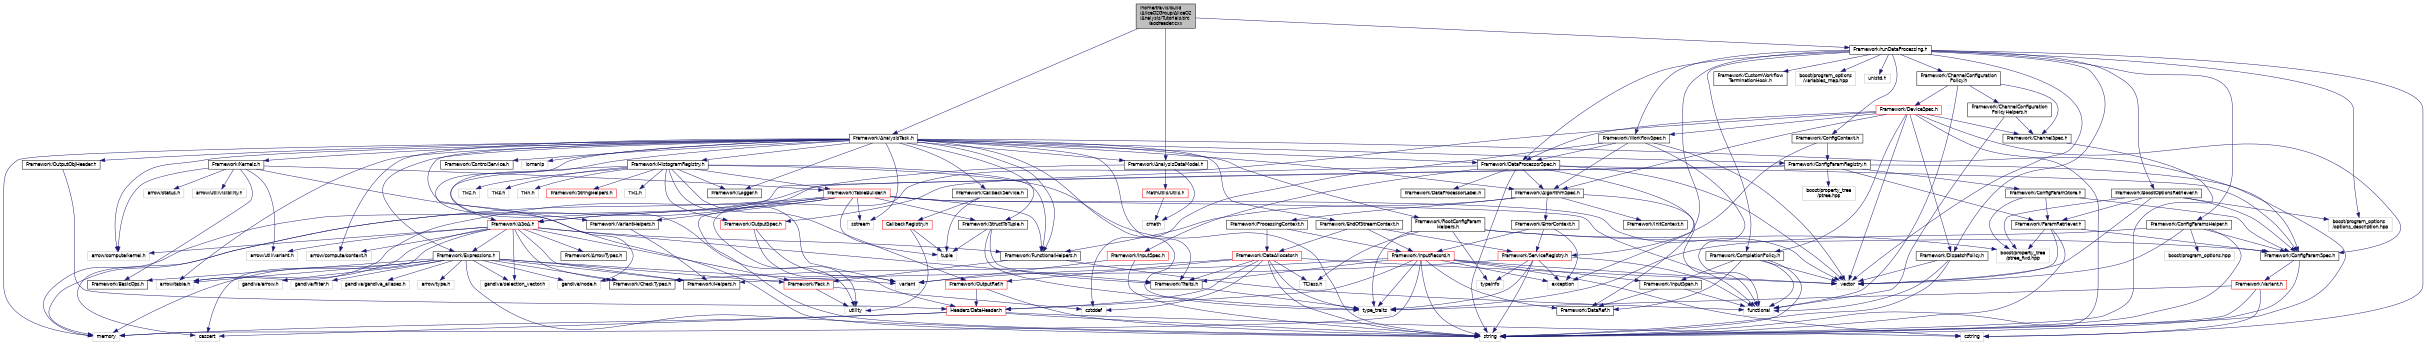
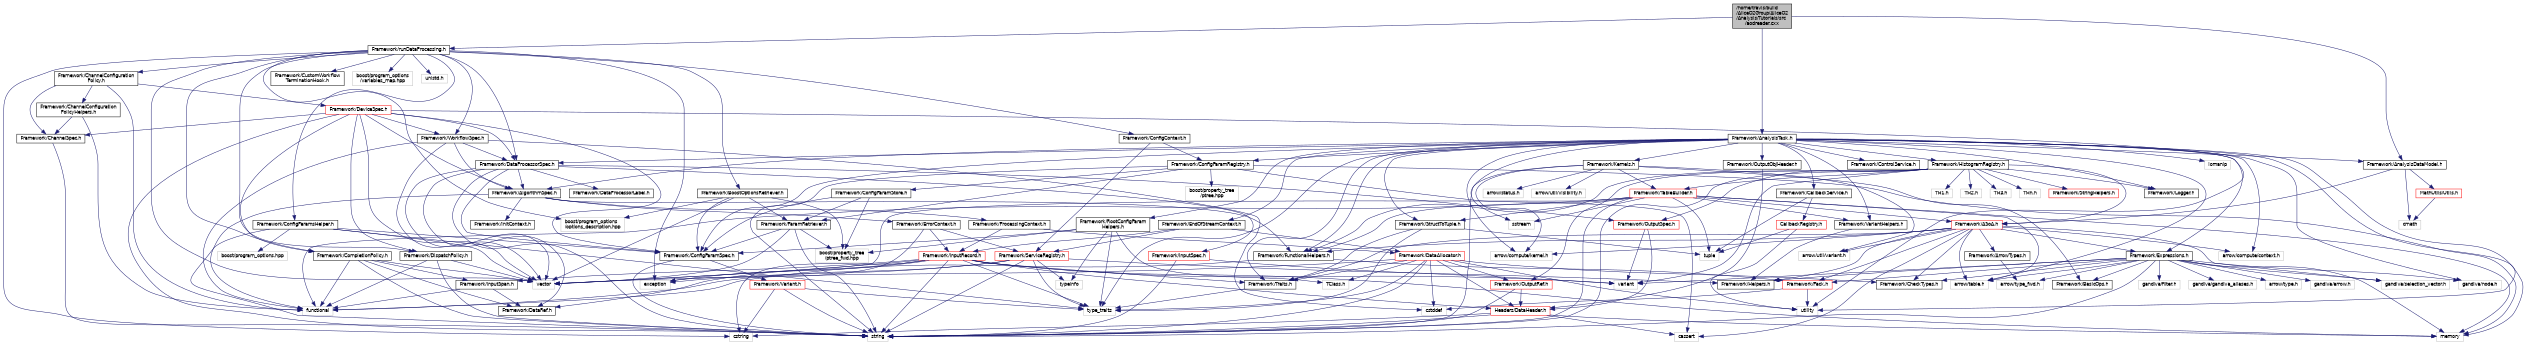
  digraph {
    node [color=black fontname=Helvetica fontsize=10 shape=record]
    edge [color=midnightblue fontname=Helvetica fontsize=10 labelfontname=Helvetica labelfontsize=10 style=solid]
    n1 [fillcolor=grey75 fontcolor=black height=0.2 label="/home/travis/build\l/AliceO2Group/AliceO2\l/Analysis/Tutorials/src\l/aodreader.cxx" style=filled width=0.4]
    n2 [height=0.2 label="Framework/runDataProcessing.h" width=0.4]
    n3 [height=0.2 label="Framework/AnalysisTask.h" width=0.4]
    n4 [height=0.2 label="Framework/AnalysisDataModel.h" width=0.4]
    n5 [height=0.2 label="Framework/ChannelConfiguration\lPolicy.h" width=0.4]
    n6 [height=0.2 label="Framework/WorkflowSpec.h" width=0.4]
    n7 [height=0.2 label="Framework/DataProcessorSpec.h" width=0.4]
    n8 [color=grey75 height=0.2 label=cstring width=0.4]
    n9 [color=grey75 height=0.2 label=vector width=0.4]
    n10 [color=grey75 height=0.2 label=exception width=0.4]
    n11 [height=0.2 label="Framework/CompletionPolicy.h" width=0.4]
    n12 [height=0.2 label="Framework/DispatchPolicy.h" width=0.4]
    n13 [height=0.2 label="Framework/ConfigParamsHelper.h" width=0.4]
    n14 [height=0.2 label="Framework/ConfigContext.h" width=0.4]
    n15 [height=0.2 label="Framework/BoostOptionsRetriever.h" width=0.4]
    n16 [color=grey75 height=0.2 label="boost/program_options\l/options_description.hpp" width=0.4]
    n17 [height=0.2 label="Framework/CustomWorkflow\lTerminationHook.h" width=0.4]
    n18 [color=grey75 height=0.2 label="boost/program_options\l/variables_map.hpp" width=0.4]
    n19 [color=grey75 height=0.2 label="unistd.h" width=0.4]
    n20 [height=0.2 label="Framework/AlgorithmSpec.h" width=0.4]
    n21 [color=grey75 height=0.2 label=utility width=0.4]
    n22 [height=0.2 label="Framework/ConfigParamSpec.h" width=0.4]
    n23 [height=0.2 label="Framework/FunctionalHelpers.h" width=0.4]
    n24 [height=0.2 label="Framework/Traits.h" width=0.4]
    n25 [color=grey75 height=0.2 label=type_traits width=0.4]
    n26 [color=grey75 height=0.2 label=memory width=0.4]
    n27 [height=0.2 label="Framework/ConfigParamRegistry.h" width=0.4]
    n28 [height=0.2 label="Framework/Kernels.h" width=0.4]
    n29 [height=0.2 label="Framework/Expressions.h" width=0.4]
    n30 [color=grey75 height=0.2 label="arrow/table.h" width=0.4]
    n31 [color=grey75 height=0.2 label="gandiva/node.h" width=0.4]
    n32 [color=grey75 height=0.2 label="arrow/compute/context.h" width=0.4]
    n33 [color=grey75 height=0.2 label="arrow/compute/kernel.h" width=0.4]
    n34 [height=0.2 label="Framework/StructToTuple.h" width=0.4]
    n35 [height=0.2 label="Framework/VariantHelpers.h" width=0.4]
    n36 [color=grey75 height=0.2 label=sstream width=0.4]
    n37 [height=0.2 label="Framework/CallbackService.h" width=0.4]
    n38 [height=0.2 label="Framework/ControlService.h" width=0.4]
    n39 [height=0.2 label="Framework/EndOfStreamContext.h" width=0.4]
    n40 [height=0.2 label="Framework/Logger.h" width=0.4]
    n41 [height=0.2 label="Framework/HistogramRegistry.h" width=0.4]
    n42 [height=0.2 label="Framework/OutputObjHeader.h" width=0.4]
    n43 [height=0.2 label="Framework/RootConfigParam\lHelpers.h" width=0.4]
    n44 [color=grey75 height=0.2 label=iomanip width=0.4]
    n45 [color=red height=0.2 label="Framework/ASoA.h" width=0.4]
    n46 [color=red height=0.2 label="MathUtils/Utils.h" width=0.4]
    n47 [color=grey75 height=0.2 label=cmath width=0.4]
    n48 [height=0.2 label="Framework/ChannelConfiguration\lPolicyHelpers.h" width=0.4]
    n49 [height=0.2 label="Framework/ChannelSpec.h" width=0.4]
    n50 [color=grey75 height=0.2 label=functional width=0.4]
    n51 [color=red height=0.2 label="Framework/DeviceSpec.h" width=0.4]
    n52 [color=grey75 height=0.2 label=cstddef width=0.4]
    n53 [color=grey75 height=0.2 label=string width=0.4]
    n54 [height=0.2 label="Framework/DataRef.h" width=0.4]
    n55 [height=0.2 label="Framework/DataProcessorLabel.h" width=0.4]
    n56 [color=red height=0.2 label="Framework/InputSpec.h" width=0.4]
    n57 [color=red height=0.2 label="Framework/OutputSpec.h" width=0.4]
    n58 [height=0.2 label="Framework/InputSpan.h" width=0.4]
    n59 [color=grey75 height=0.2 label="boost/program_options.hpp" width=0.4]
    n60 [color=red height=0.2 label="Framework/ServiceRegistry.h" width=0.4]
    n61 [height=0.2 label="Framework/ParamRetriever.h" width=0.4]
    n62 [color=grey75 height=0.2 label="boost/property_tree\l/ptree_fwd.hpp" width=0.4]
    n63 [height=0.2 label="Framework/ProcessingContext.h" width=0.4]
    n64 [height=0.2 label="Framework/ErrorContext.h" width=0.4]
    n65 [height=0.2 label="Framework/InitContext.h" width=0.4]
    n66 [color=red height=0.2 label="Framework/Variant.h" width=0.4]
    n67 [color=grey75 height=0.2 label=variant width=0.4]
    n68 [color=red height=0.2 label="Headers/DataHeader.h" width=0.4]
    n69 [color=red height=0.2 label="Framework/InputRecord.h" width=0.4]
    n70 [color=red height=0.2 label="Framework/DataAllocator.h" width=0.4]
    n71 [color=red height=0.2 label="Framework/Pack.h" width=0.4]
    n72 [color=red height=0.2 label="Framework/OutputRef.h" width=0.4]
    n73 [height=0.2 label="Framework/CheckTypes.h" width=0.4]
    n74 [color=grey75 height=0.2 label="TClass.h" width=0.4]
    n75 [color=grey75 height=0.2 label=cassert width=0.4]
    n76 [height=0.2 label="Framework/Helpers.h" width=0.4]
    n77 [color=grey75 height=0.2 label=typeinfo width=0.4]
    n78 [height=0.2 label="Framework/ConfigParamStore.h" width=0.4]
    n79 [color=grey75 height=0.2 label="boost/property_tree\l/ptree.hpp" width=0.4]
    n80 [height=0.2 label="Framework/BasicOps.h" width=0.4]
    n81 [color=red height=0.2 label="Framework/TableBuilder.h" width=0.4]
    n82 [color=grey75 height=0.2 label="arrow/util/variant.h" width=0.4]
    n83 [color=grey75 height=0.2 label="arrow/status.h" width=0.4]
    n84 [color=grey75 height=0.2 label="arrow/util/visibility.h" width=0.4]
    n85 [color=grey75 height=0.2 label="gandiva/selection_vector.h" width=0.4]
+   n86 [color=grey75 height=0.2 label="arrow/type_fwd.h" width=0.4]
    n87 [color=grey75 height=0.2 label="gandiva/gandiva_aliases.h" width=0.4]
    n88 [color=grey75 height=0.2 label="arrow/type.h" width=0.4]
    n89 [color=grey75 height=0.2 label="gandiva/arrow.h" width=0.4]
    n90 [color=grey75 height=0.2 label="gandiva/filter.h" width=0.4]
    n91 [color=grey75 height=0.2 label=tuple width=0.4]
    n92 [color=red height=0.2 label="CallbackRegistry.h" width=0.4]
    n93 [color=red height=0.2 label="Framework/StringHelpers.h" width=0.4]
    n94 [color=grey75 height=0.2 label="TH1.h" width=0.4]
    n95 [color=grey75 height=0.2 label="TH2.h" width=0.4]
    n96 [color=grey75 height=0.2 label="TH3.h" width=0.4]
    n97 [color=grey75 height=0.2 label="THn.h" width=0.4]
    n98 [height=0.2 label="Framework/ArrowTypes.h" width=0.4]
    n1 -> n2
    n1 -> n3
    n1 -> n4
    n2 -> n5
    n2 -> n6
    n2 -> n7
    n2 -> n8
    n2 -> n9
    n2 -> n10
    n2 -> n11
    n2 -> n12
    n2 -> n13
    n2 -> n14
    n2 -> n15
    n2 -> n16
    n2 -> n17
    n2 -> n18
    n2 -> n19
    n3 -> n4
    n3 -> n7
    n3 -> n20
    n3 -> n21
    n3 -> n22
    n3 -> n23
    n3 -> n24
    n3 -> n25
    n3 -> n26
    n3 -> n27
    n3 -> n28
    n3 -> n29
    n3 -> n30
    n3 -> n31
    n3 -> n32
    n3 -> n33
    n3 -> n34
    n3 -> n35
    n3 -> n36
    n3 -> n37
    n3 -> n38
    n3 -> n39
    n3 -> n40
    n3 -> n41
    n3 -> n42
    n3 -> n43
    n3 -> n44
    n4 -> n45
    n4 -> n46
    n4 -> n47
    n5 -> n48
    n5 -> n49
    n5 -> n50
    n5 -> n51
    n6 -> n7
    n6 -> n9
    n6 -> n20
    n6 -> n50
    n6 -> n52
    n7 -> n9
    n7 -> n20
    n7 -> n22
    n7 -> n53
    n7 -> n54
    n7 -> n55
    n7 -> n56
    n7 -> n57
    n11 -> n9
    n11 -> n50
    n11 -> n53
    n11 -> n54
    n11 -> n58
    n12 -> n9
    n12 -> n50
    n12 -> n53
    n13 -> n9
    n13 -> n22
    n13 -> n25
    n13 -> n53
    n13 -> n59
    n14 -> n27
    n14 -> n60
    n15 -> n9
    n15 -> n16
    n15 -> n22
    n15 -> n61
    n15 -> n62
    n20 -> n23
    n20 -> n50
    n20 -> n63
    n20 -> n64
    n20 -> n65
    n22 -> n53
    n22 -> n66
    n23 -> n50
    n23 -> n71
    n24 -> n25
    n27 -> n26
    n27 -> n53
    n27 -> n61
    n27 -> n75
    n27 -> n78
    n27 -> n79
    n28 -> n33
    n28 -> n53
    n28 -> n80
    n28 -> n81
    n28 -> n82
    n28 -> n83
    n28 -> n84
    n29 -> n26
    n29 -> n30
    n29 -> n31
    n29 -> n53
    n29 -> n67
    n29 -> n71
    n29 -> n73
    n29 -> n76
    n29 -> n80
    n29 -> n85
+   n29 -> n86
    n29 -> n87
    n29 -> n88
    n29 -> n89
    n29 -> n90
    n34 -> n24
    n34 -> n25
    n34 -> n91
    n35 -> n76
    n37 -> n91
    n37 -> n92
    n39 -> n60
    n39 -> n69
    n39 -> n70
    n41 -> n23
    n41 -> n40
    n41 -> n45
    n41 -> n53
    n41 -> n57
    n41 -> n67
    n41 -> n72
    n41 -> n81
    n41 -> n93
    n41 -> n94
    n41 -> n95
    n41 -> n96
    n41 -> n97
    n42 -> n68
    n43 -> n22
    n43 -> n25
    n43 -> n62
    n43 -> n74
    n43 -> n77
    n45 -> n23
    n45 -> n24
    n45 -> n29
    n45 -> n30
    n45 -> n32
    n45 -> n33
    n45 -> n71
    n45 -> n73
    n45 -> n75
    n45 -> n76
    n45 -> n82
    n45 -> n85
    n45 -> n98
    n46 -> n47
    n48 -> n49
    n48 -> n50
    n49 -> n53
    n51 -> n6
    n51 -> n7
    n51 -> n9
    n51 -> n11
    n51 -> n12
    n51 -> n20
    n51 -> n21
    n51 -> n22
    n51 -> n49
    n51 -> n53
    n56 -> n53
    n56 -> n67
    n57 -> n67
    n57 -> n68
    n58 -> n50
    n58 -> n54
    n60 -> n10
    n60 -> n25
    n60 -> n50
    n60 -> n53
    n60 -> n76
    n60 -> n77
    n61 -> n9
    n61 -> n22
    n61 -> n53
    n61 -> n62
    n63 -> n69
    n63 -> n70
    n64 -> n10
    n64 -> n60
    n64 -> n69
    n66 -> n8
    n66 -> n25
    n66 -> n53
    n68 -> n8
    n68 -> n26
    n68 -> n53
    n68 -> n75
    n69 -> n8
    n69 -> n9
    n69 -> n10
    n69 -> n24
    n69 -> n25
    n69 -> n26
    n69 -> n53
    n69 -> n54
    n69 -> n58
    n69 -> n67
    n69 -> n68
    n70 -> n9
+   n70 -> n21
    n70 -> n24
    n70 -> n25
    n70 -> n52
    n70 -> n53
    n70 -> n68
    n70 -> n72
    n70 -> n73
    n70 -> n74
    n71 -> n21
    n71 -> n52
    n72 -> n53
    n72 -> n68
    n78 -> n22
    n78 -> n61
    n78 -> n62
    n81 -> n9
    n81 -> n23
    n81 -> n26
    n81 -> n30
    n81 -> n34
    n81 -> n35
    n81 -> n36
    n81 -> n45
    n81 -> n50
    n81 -> n53
    n81 -> n91
    n92 -> n21
    n92 -> n91
+   n98 -> n86
  }
